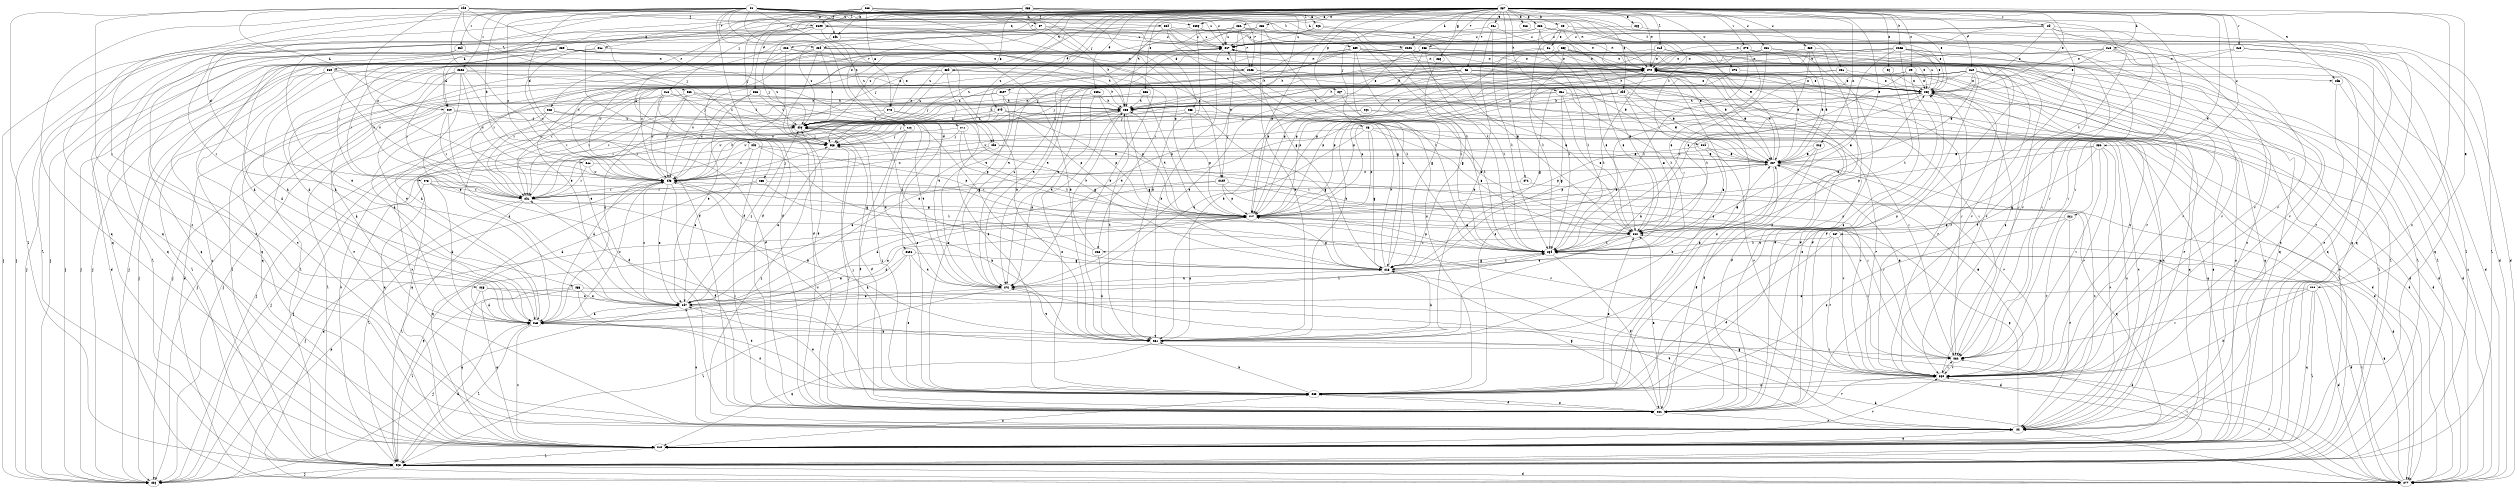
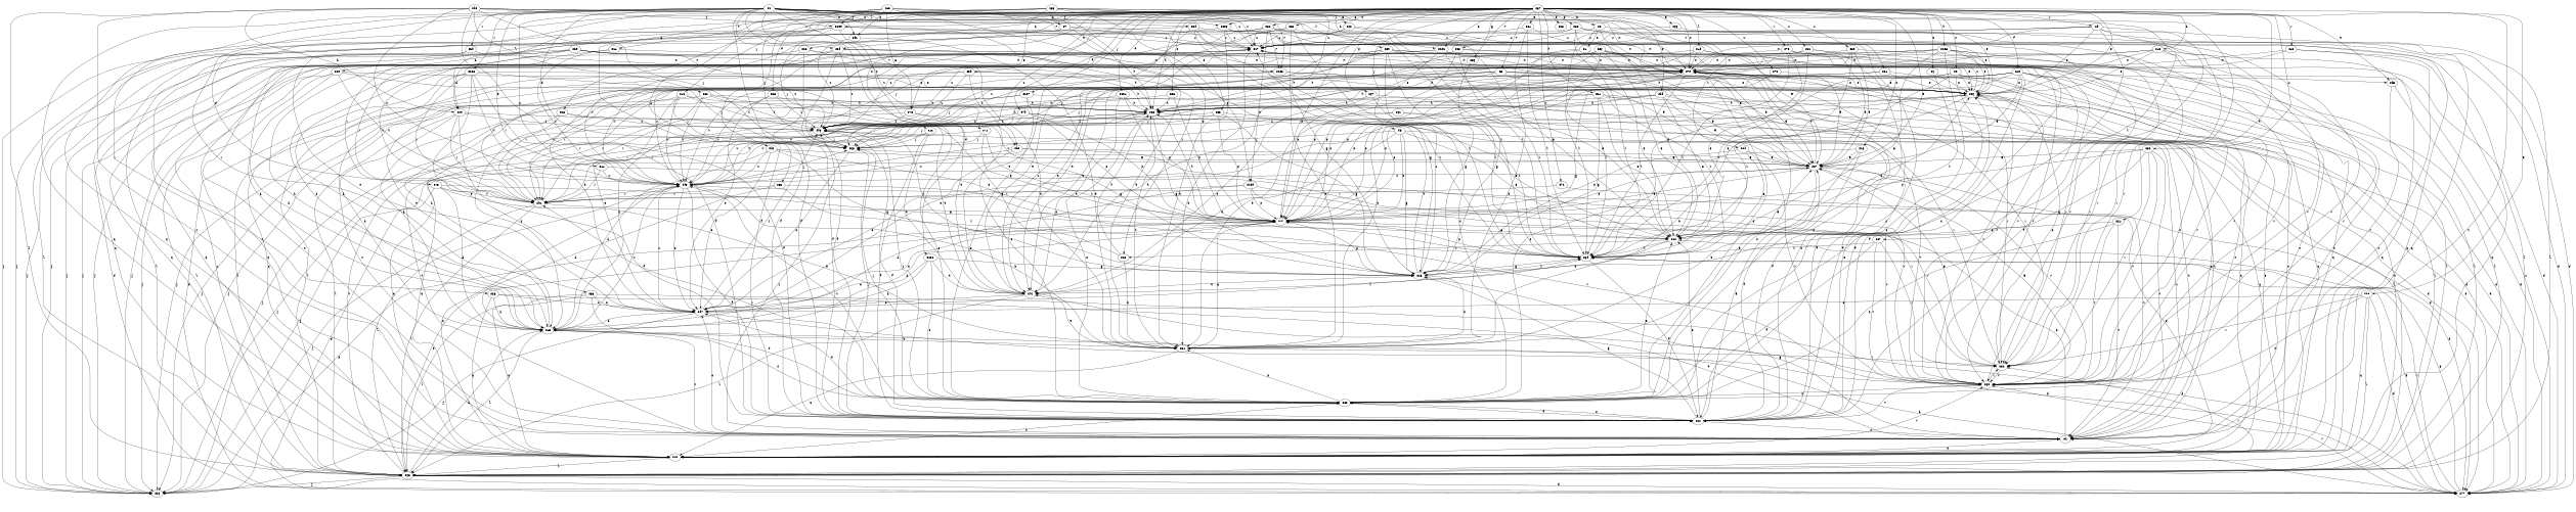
  strict digraph {
    fontname="DejaVu Sans Mono"
    node [fontname="DejaVu Sans Mono"]
    edge [fontname="DejaVu Sans Mono"]
    S57
    S31
    S3
    S28
    S86
    S18
    S66
    S27
    S104
    S23
    S40
    S79
    S88
    S24
    S105
    S35
    S48
    S102
    S100
    S49
    S106
    S32
    S70
    S25
    S2
    S6
    S67
    S52
    S47
    S22
    S10
    S99
    S42
    S36
    S5
    S89
    S16
    S53
    S46
    S59
    S84
    S64
    S93
    S51
    S80
    S11
    S14
    S43
    S73
    S72
    S71
    S0
    S9
    S41
    S107
    S8
    S95
    S17
    S103
    S68
    S109
    S26
    S96
    S60
    S69
    S4
    S83
    S54
    S81
    S77
    S97
    S98
    S76
    S21
    S63
    S45
    S94
    S15
    S12
    S61
    S1
    S44
    S92
    S101
    S19
    S50
    S34
    S87
    S91
    S108
    S65
    S58
    S29
    S13
    S39
    S74
    S38
    S62
    S78
    S55
    S75
    S33
    S7
    S20
    S90
    S82
    S85
    S56
    S30
    S57 -> S31 [label=a]
    S57 -> S3 [label=b]
    S57 -> S28 [label=b]
    S57 -> S86 [label=c]
    S57 -> S18 [label=e]
    S57 -> S66 [label=e]
    S57 -> S27 [label=e]
    S57 -> S104 [label=f]
    S57 -> S23 [label=f]
    S57 -> S40 [label=f]
    S57 -> S79 [label=f]
    S57 -> S88 [label=g]
    S57 -> S24 [label=h]
    S57 -> S105 [label=h]
    S57 -> S35 [label=h]
    S57 -> S48 [label=i]
    S57 -> S102 [label=i]
    S57 -> S100 [label=j]
    S57 -> S49 [label=l]
    S57 -> S106 [label=l]
    S57 -> S32 [label=m]
    S57 -> S70 [label=m]
    S57 -> S25 [label=n]
    S57 -> S2 [label=n]
    S57 -> S6 [label=o]
    S57 -> S67 [label=p]
    S57 -> S52 [label=p]
    S57 -> S47 [label=p]
    S57 -> S22 [label=q]
    S57 -> S10 [label=q]
    S57 -> S99 [label=q]
    S57 -> S42 [label=q]
    S57 -> S36 [label=r]
    S57 -> S5 [label=r]
    S57 -> S89 [label=r]
    S57 -> S16 [label=s]
    S57 -> S53 [label=s]
    S57 -> S46 [label=s]
    S57 -> S59 [label=t]
    S57 -> S84 [label=t]
    S57 -> S64 [label=t]
    S57 -> S93 [label=t]
    S57 -> S51 [label=u]
    S57 -> S80 [label=u]
    S57 -> S11 [label=u]
    S57 -> S14 [label=v]
    S57 -> S43 [label=v]
    S57 -> S73 [label=v]
    S57 -> S72 [label=w]
    S57 -> S71 [label=w]
    S57 -> S0 [label=w]
    S57 -> S9 [label=x]
    S57 -> S41 [label=y]
    S57 -> S107 [label=y]
    S57 -> S8 [label=y]
    S57 -> S95 [label=z]
    S31 -> S17 [label=u]
    S31 -> S103 [label=r]
    S31 -> S68 [label=l]
    S31 -> S109 [label=o]
    S31 -> S26 [label=j]
    S31 -> S96 [label=z]
    S31 -> S60 [label=r]
    S3 -> S42 [label=q]
    S3 -> S17 [label=u]
    S3 -> S69 [label=k]
    S3 -> S4 [label=o]
    S3 -> S83 [label=s]
    S86 -> S35 [label=h]
    S86 -> S47 [label=p]
    S86 -> S42 [label=q]
    S86 -> S17 [label=u]
    S86 -> S60 [label=r]
    S86 -> S54 [label=b]
    S18 -> S42 [label=q]
    S18 -> S68 [label=l]
    S18 -> S83 [label=s]
    S18 -> S81 [label=v]
    S18 -> S77 [label=d]
    S18 -> S97 [label=o]
    S66 -> S17 [label=u]
    S66 -> S77 [label=d]
    S27 -> S70 [label=m]
    S27 -> S2 [label=n]
    S27 -> S47 [label=p]
    S27 -> S60 [label=r]
    S27 -> S54 [label=b]
    S27 -> S98 [label=w]
    S104 -> S35 [label=h]
    S104 -> S47 [label=p]
    S104 -> S98 [label=w]
    S104 -> S76 [label=t]
    S23 -> S35 [label=h]
    S23 -> S96 [label=z]
    S23 -> S97 [label=o]
    S23 -> S98 [label=w]
    S40 -> S86 [label=c]
    S40 -> S27 [label=e]
    S40 -> S35 [label=h]
    S40 -> S47 [label=p]
    S40 -> S68 [label=l]
    S40 -> S60 [label=r]
    S40 -> S77 [label=d]
    S40 -> S21 [label=f]
    S40 -> S63 [label=y]
    S40 -> S45 [label=i]
    S79 -> S47 [label=p]
    S79 -> S96 [label=z]
    S79 -> S77 [label=d]
    S79 -> S98 [label=w]
    S79 -> S21 [label=f]
    S79 -> S94 [label=x]
    S88 -> S35 [label=h]
    S88 -> S70 [label=m]
    S88 -> S47 [label=p]
    S88 -> S60 [label=r]
    S88 -> S69 [label=k]
    S88 -> S45 [label=i]
    S24 -> S35 [label=h]
    S24 -> S68 [label=l]
    S24 -> S77 [label=d]
    S24 -> S94 [label=x]
    S24 -> S15 [label=g]
    S24 -> S12 [label=a]
    S105 -> S86 [label=c]
    S105 -> S70 [label=m]
    S105 -> S60 [label=r]
    S105 -> S83 [label=s]
    S105 -> S81 [label=v]
    S105 -> S76 [label=t]
    S105 -> S21 [label=f]
    S105 -> S94 [label=x]
    S105 -> S12 [label=a]
    S35 -> S96 [label=z]
    S35 -> S83 [label=s]
    S35 -> S98 [label=w]
    S35 -> S94 [label=x]
    S35 -> S15 [label=g]
    S48 -> S86 [label=c]
    S48 -> S70 [label=m]
    S48 -> S2 [label=n]
    S48 -> S42 [label=q]
    S48 -> S96 [label=z]
    S48 -> S60 [label=r]
    S48 -> S63 [label=y]
    S102 -> S70 [label=m]
    S102 -> S47 [label=p]
    S102 -> S42 [label=q]
    S102 -> S68 [label=l]
    S102 -> S76 [label=t]
    S102 -> S12 [label=a]
    S100 -> S27 [label=e]
    S100 -> S42 [label=q]
    S100 -> S17 [label=u]
    S100 -> S68 [label=l]
    S100 -> S54 [label=b]
    S100 -> S63 [label=y]
    S49 -> S27 [label=e]
    S49 -> S70 [label=m]
    S49 -> S2 [label=n]
    S49 -> S47 [label=p]
    S49 -> S26 [label=j]
    S106 -> S17 [label=u]
    S106 -> S60 [label=r]
    S106 -> S54 [label=b]
    S106 -> S98 [label=w]
    S106 -> S12 [label=a]
    S32 -> S17 [label=u]
    S32 -> S96 [label=z]
    S32 -> S83 [label=s]
    S32 -> S54 [label=b]
    S32 -> S77 [label=d]
    S32 -> S76 [label=t]
    S70 -> S86 [label=c]
    S70 -> S27 [label=e]
    S70 -> S47 [label=p]
    S70 -> S96 [label=z]
    S70 -> S69 [label=k]
    S70 -> S83 [label=s]
    S70 -> S81 [label=v]
    S70 -> S21 [label=f]
    S70 -> S94 [label=x]
    S25 -> S26 [label=j]
    S25 -> S96 [label=z]
    S25 -> S76 [label=t]
    S25 -> S45 [label=i]
    S2 -> S86 [label=c]
    S2 -> S47 [label=p]
    S2 -> S42 [label=q]
    S2 -> S96 [label=z]
    S2 -> S97 [label=o]
    S2 -> S76 [label=t]
    S2 -> S15 [label=g]
    S6 -> S86 [label=c]
    S6 -> S69 [label=k]
    S67 -> S35 [label=h]
    S67 -> S2 [label=n]
    S67 -> S69 [label=k]
    S67 -> S76 [label=t]
    S52 -> S17 [label=u]
    S52 -> S26 [label=j]
    S52 -> S60 [label=r]
    S52 -> S69 [label=k]
    S52 -> S83 [label=s]
    S52 -> S12 [label=a]
    S47 -> S27 [label=e]
    S47 -> S35 [label=h]
    S47 -> S97 [label=o]
    S47 -> S45 [label=i]
    S47 -> S12 [label=a]
    S22 -> S35 [label=h]
    S22 -> S70 [label=m]
    S22 -> S26 [label=j]
    S22 -> S21 [label=f]
    S22 -> S45 [label=i]
    S10 -> S86 [label=c]
    S10 -> S68 [label=l]
    S10 -> S26 [label=j]
    S10 -> S98 [label=w]
    S10 -> S63 [label=y]
    S10 -> S45 [label=i]
    S99 -> S27 [label=e]
    S99 -> S35 [label=h]
    S99 -> S81 [label=v]
    S99 -> S77 [label=d]
    S99 -> S63 [label=y]
    S99 -> S45 [label=i]
    S99 -> S12 [label=a]
    S42 -> S86 [label=c]
    S42 -> S70 [label=m]
    S42 -> S68 [label=l]
    S42 -> S60 [label=r]
    S42 -> S83 [label=s]
    S36 -> S15 [label=g]
    S5 -> S86 [label=c]
    S5 -> S27 [label=e]
    S5 -> S26 [label=j]
    S5 -> S69 [label=k]
    S5 -> S81 [label=v]
    S5 -> S98 [label=w]
    S5 -> S76 [label=t]
    S5 -> S94 [label=x]
    S89 -> S70 [label=m]
    S89 -> S26 [label=j]
    S89 -> S96 [label=z]
    S89 -> S60 [label=r]
    S89 -> S69 [label=k]
    S89 -> S98 [label=w]
    S89 -> S21 [label=f]
    S16 -> S27 [label=e]
    S16 -> S26 [label=j]
    S16 -> S54 [label=b]
    S16 -> S21 [label=f]
    S53 -> S35 [label=h]
    S53 -> S47 [label=p]
    S53 -> S96 [label=z]
    S46 -> S26 [label=j]
    S46 -> S76 [label=t]
    S46 -> S21 [label=f]
    S46 -> S63 [label=y]
    S59 -> S86 [label=c]
    S59 -> S35 [label=h]
    S59 -> S68 [label=l]
    S59 -> S96 [label=z]
    S59 -> S83 [label=s]
    S59 -> S94 [label=x]
    S84 -> S42 [label=q]
    S84 -> S17 [label=u]
    S84 -> S69 [label=k]
    S84 -> S54 [label=b]
    S64 -> S2 [label=n]
    S64 -> S60 [label=r]
    S64 -> S83 [label=s]
    S64 -> S12 [label=a]
    S93 -> S60 [label=r]
    S93 -> S77 [label=d]
    S51 -> S27 [label=e]
    S51 -> S2 [label=n]
    S51 -> S47 [label=p]
    S51 -> S60 [label=r]
    S51 -> S81 [label=v]
    S51 -> S15 [label=g]
    S80 -> S27 [label=e]
    S80 -> S70 [label=m]
    S80 -> S47 [label=p]
    S80 -> S42 [label=q]
    S80 -> S12 [label=a]
    S11 -> S70 [label=m]
    S11 -> S68 [label=l]
    S11 -> S26 [label=j]
    S11 -> S69 [label=k]
    S11 -> S83 [label=s]
    S14 -> S70 [label=m]
    S14 -> S98 [label=w]
    S14 -> S94 [label=x]
    S43 -> S35 [label=h]
    S43 -> S70 [label=m]
    S43 -> S2 [label=n]
    S43 -> S42 [label=q]
    S73 -> S27 [label=e]
    S73 -> S35 [label=h]
    S73 -> S70 [label=m]
    S73 -> S68 [label=l]
    S73 -> S69 [label=k]
    S73 -> S12 [label=a]
    S72 -> S86 [label=c]
    S72 -> S15 [label=g]
    S71 -> S42 [label=q]
    S71 -> S94 [label=x]
    S0 -> S86 [label=c]
    S0 -> S2 [label=n]
    S0 -> S47 [label=p]
    S0 -> S42 [label=q]
    S0 -> S69 [label=k]
    S0 -> S83 [label=s]
    S0 -> S21 [label=f]
    S9 -> S86 [label=c]
    S9 -> S70 [label=m]
    S9 -> S17 [label=u]
    S9 -> S68 [label=l]
    S9 -> S83 [label=s]
    S9 -> S81 [label=v]
    S9 -> S76 [label=t]
    S9 -> S21 [label=f]
    S41 -> S35 [label=h]
    S41 -> S96 [label=z]
    S41 -> S97 [label=o]
    S41 -> S98 [label=w]
    S41 -> S63 [label=y]
    S41 -> S94 [label=x]
    S107 -> S35 [label=h]
    S107 -> S26 [label=j]
    S107 -> S83 [label=s]
    S107 -> S77 [label=d]
    S107 -> S45 [label=i]
    S8 -> S2 [label=n]
    S8 -> S47 [label=p]
    S8 -> S76 [label=t]
    S8 -> S63 [label=y]
    S8 -> S15 [label=g]
    S8 -> S12 [label=a]
    S95 -> S27 [label=e]
    S95 -> S60 [label=r]
    S95 -> S97 [label=o]
    S95 -> S98 [label=w]
    S17 -> S70 [label=m]
    S17 -> S54 [label=b]
    S103 -> S86 [label=c]
    S103 -> S68 [label=l]
    S103 -> S77 [label=d]
    S103 -> S63 [label=y]
    S68 -> S35 [label=h]
    S68 -> S70 [label=m]
    S68 -> S47 [label=p]
    S68 -> S17 [label=u]
    S68 -> S26 [label=j]
    S68 -> S81 [label=v]
    S68 -> S77 [label=d]
    S68 -> S45 [label=i]
    S109 -> S47 [label=p]
    S109 -> S60 [label=r]
    S109 -> S81 [label=v]
    S109 -> S45 [label=i]
    S109 -> S94 [label=x]
    S26 -> S47 [label=p]
    S96 -> S70 [label=m]
    S96 -> S42 [label=q]
    S96 -> S60 [label=r]
    S96 -> S21 [label=f]
    S96 -> S63 [label=y]
    S60 -> S27 [label=e]
    S60 -> S70 [label=m]
    S60 -> S83 [label=s]
    S60 -> S81 [label=v]
    S69 -> S86 [label=c]
    S69 -> S27 [label=e]
    S69 -> S47 [label=p]
    S69 -> S77 [label=d]
    S69 -> S21 [label=f]
    S69 -> S15 [label=g]
    S4 -> S70 [label=m]
    S4 -> S54 [label=b]
    S4 -> S45 [label=i]
    S4 -> S12 [label=a]
    S83 -> S96 [label=z]
    S83 -> S54 [label=b]
    S83 -> S97 [label=o]
    S83 -> S98 [label=w]
    S83 -> S21 [label=f]
    S83 -> S63 [label=y]
    S83 -> S94 [label=x]
    S83 -> S12 [label=a]
    S54 -> S35 [label=h]
    S54 -> S47 [label=p]
    S54 -> S42 [label=q]
    S54 -> S81 [label=v]
    S54 -> S76 [label=t]
    S81 -> S86 [label=c]
    S81 -> S27 [label=e]
    S81 -> S60 [label=r]
    S77 -> S17 [label=u]
    S77 -> S60 [label=r]
    S77 -> S69 [label=k]
    S77 -> S45 [label=i]
    S77 -> S12 [label=a]
    S97 -> S86 [label=c]
    S97 -> S26 [label=j]
    S97 -> S96 [label=z]
    S97 -> S60 [label=r]
    S97 -> S69 [label=k]
    S97 -> S98 [label=w]
    S97 -> S45 [label=i]
    S98 -> S35 [label=h]
    S98 -> S42 [label=q]
    S98 -> S17 [label=u]
    S98 -> S68 [label=l]
    S98 -> S54 [label=b]
    S98 -> S77 [label=d]
    S98 -> S97 [label=o]
    S98 -> S21 [label=f]
    S98 -> S63 [label=y]
    S98 -> S94 [label=x]
    S76 -> S17 [label=u]
    S76 -> S68 [label=l]
    S76 -> S97 [label=o]
    S21 -> S86 [label=c]
    S21 -> S27 [label=e]
    S21 -> S70 [label=m]
    S21 -> S2 [label=n]
    S21 -> S60 [label=r]
    S21 -> S83 [label=s]
    S21 -> S63 [label=y]
    S21 -> S15 [label=g]
    S21 -> S12 [label=a]
    S63 -> S27 [label=e]
    S63 -> S97 [label=o]
    S45 -> S70 [label=m]
-   S45 -> S42 [label=n]
+   S45 -> S2 [label=n]
    S45 -> S68 [label=l]
    S45 -> S83 [label=s]
    S45 -> S54 [label=b]
    S45 -> S98 [label=w]
    S94 -> S47 [label=p]
    S94 -> S17 [label=u]
    S94 -> S68 [label=l]
    S94 -> S26 [label=j]
    S15 -> S35 [label=h]
    S15 -> S47 [label=p]
    S15 -> S17 [label=u]
    S15 -> S69 [label=k]
    S15 -> S54 [label=b]
    S15 -> S76 [label=t]
    S12 -> S69 [label=k]
    S12 -> S76 [label=t]
    S12 -> S13 [label=x]
    S61 -> S2 [label=n]
    S61 -> S42 [label=q]
    S61 -> S96 [label=z]
    S61 -> S98 [label=w]
    S1 -> S86 [label=c]
    S1 -> S102 [label=i]
    S1 -> S106 [label=l]
    S1 -> S42 [label=q]
    S1 -> S89 [label=r]
    S1 -> S95 [label=z]
    S1 -> S17 [label=u]
    S1 -> S69 [label=k]
    S1 -> S98 [label=w]
    S1 -> S21 [label=f]
    S1 -> S44 [label=b]
    S1 -> S92 [label=d]
    S1 -> S101 [label=d]
    S1 -> S19 [label=k]
    S1 -> S50 [label=k]
    S1 -> S34 [label=k]
    S1 -> S87 [label=k]
    S1 -> S91 [label=o]
    S1 -> S108 [label=v]
    S1 -> S65 [label=x]
    S1 -> S58 [label=x]
    S1 -> S29 [label=x]
    S1 -> S13 [label=x]
    S1 -> S39 [label=z]
    S1 -> S74 [label=z]
    S44 -> S81 [label=v]
    S44 -> S98 [label=w]
    S44 -> S94 [label=x]
    S92 -> S27 [label=e]
    S92 -> S47 [label=p]
    S92 -> S97 [label=o]
    S92 -> S98 [label=w]
    S92 -> S45 [label=i]
    S92 -> S15 [label=g]
    S101 -> S83 [label=s]
    S101 -> S97 [label=o]
    S101 -> S76 [label=t]
    S101 -> S45 [label=i]
    S101 -> S15 [label=g]
    S19 -> S27 [label=e]
    S19 -> S47 [label=p]
    S19 -> S60 [label=r]
    S19 -> S12 [label=a]
    S50 -> S27 [label=e]
    S50 -> S35 [label=h]
    S50 -> S70 [label=m]
    S50 -> S68 [label=l]
    S50 -> S60 [label=r]
    S50 -> S69 [label=k]
    S50 -> S97 [label=o]
    S50 -> S15 [label=g]
    S34 -> S86 [label=c]
    S34 -> S2 [label=n]
    S34 -> S47 [label=p]
    S34 -> S60 [label=r]
    S87 -> S60 [label=r]
    S87 -> S69 [label=k]
    S87 -> S81 [label=v]
    S87 -> S21 [label=f]
    S91 -> S96 [label=z]
    S91 -> S54 [label=b]
    S108 -> S86 [label=c]
    S108 -> S42 [label=q]
    S108 -> S77 [label=d]
    S108 -> S97 [label=o]
    S108 -> S98 [label=w]
    S108 -> S76 [label=t]
    S108 -> S21 [label=f]
    S108 -> S94 [label=x]
    S65 -> S42 [label=q]
    S65 -> S77 [label=d]
    S65 -> S97 [label=o]
    S65 -> S45 [label=i]
    S58 -> S42 [label=q]
    S58 -> S68 [label=l]
    S58 -> S83 [label=s]
    S58 -> S77 [label=d]
    S58 -> S97 [label=o]
    S29 -> S70 [label=m]
    S29 -> S42 [label=q]
    S29 -> S97 [label=o]
    S13 -> S35 [label=h]
    S13 -> S96 [label=z]
    S13 -> S54 [label=b]
    S39 -> S70 [label=m]
    S39 -> S2 [label=n]
    S39 -> S17 [label=u]
    S39 -> S69 [label=k]
    S39 -> S76 [label=t]
    S39 -> S15 [label=g]
    S74 -> S47 [label=p]
    S74 -> S42 [label=q]
    S74 -> S69 [label=k]
    S74 -> S63 [label=y]
    S38 -> S17 [label=u]
    S38 -> S103 [label=r]
    S38 -> S81 [label=v]
    S38 -> S21 [label=f]
    S38 -> S62 [label=a]
    S38 -> S78 [label=a]
    S38 -> S55 [label=d]
    S38 -> S75 [label=d]
    S38 -> S33 [label=i]
    S38 -> S7 [label=i]
    S38 -> S20 [label=i]
    S62 -> S70 [label=m]
    S62 -> S17 [label=u]
    S62 -> S81 [label=v]
    S62 -> S63 [label=y]
    S78 -> S2 [label=n]
    S78 -> S47 [label=p]
    S78 -> S96 [label=z]
    S78 -> S15 [label=g]
    S55 -> S47 [label=p]
    S55 -> S96 [label=z]
    S55 -> S63 [label=y]
    S55 -> S15 [label=g]
    S55 -> S12 [label=a]
    S75 -> S54 [label=b]
    S75 -> S77 [label=d]
    S75 -> S45 [label=i]
    S75 -> S94 [label=x]
    S75 -> S12 [label=a]
    S33 -> S60 [label=r]
    S33 -> S69 [label=k]
    S33 -> S45 [label=i]
    S33 -> S94 [label=x]
    S7 -> S86 [label=c]
    S7 -> S35 [label=h]
    S7 -> S17 [label=u]
    S7 -> S26 [label=j]
    S7 -> S94 [label=x]
    S20 -> S68 [label=l]
    S20 -> S96 [label=z]
    S20 -> S21 [label=f]
    S20 -> S45 [label=i]
    S20 -> S94 [label=x]
    S20 -> S15 [label=g]
    S90 -> S27 [label=e]
    S90 -> S100 [label=j]
    S90 -> S70 [label=m]
    S90 -> S2 [label=n]
    S90 -> S68 [label=l]
    S90 -> S69 [label=k]
    S90 -> S98 [label=w]
    S90 -> S21 [label=f]
    S90 -> S63 [label=y]
    S90 -> S20 [label=i]
    S90 -> S82 [label=l]
    S82 -> S35 [label=h]
    S82 -> S26 [label=j]
    S82 -> S96 [label=z]
    S82 -> S83 [label=s]
    S82 -> S98 [label=w]
    S82 -> S94 [label=x]
    S85 -> S100 [label=j]
    S85 -> S47 [label=p]
    S85 -> S109 [label=o]
    S85 -> S54 [label=b]
    S85 -> S21 [label=f]
    S85 -> S63 [label=y]
    S85 -> S15 [label=g]
    S85 -> S91 [label=o]
    S85 -> S78 [label=a]
    S56 -> S27 [label=e]
    S56 -> S70 [label=m]
    S56 -> S69 [label=k]
    S56 -> S54 [label=b]
    S56 -> S81 [label=v]
    S56 -> S77 [label=d]
    S56 -> S45 [label=i]
    S56 -> S12 [label=a]
    S56 -> S20 [label=i]
    S30 -> S86 [label=c]
    S30 -> S2 [label=n]
    S30 -> S42 [label=q]
    S30 -> S93 [label=t]
    S30 -> S103 [label=r]
    S30 -> S26 [label=j]
    S30 -> S96 [label=z]
    S30 -> S77 [label=d]
  }
